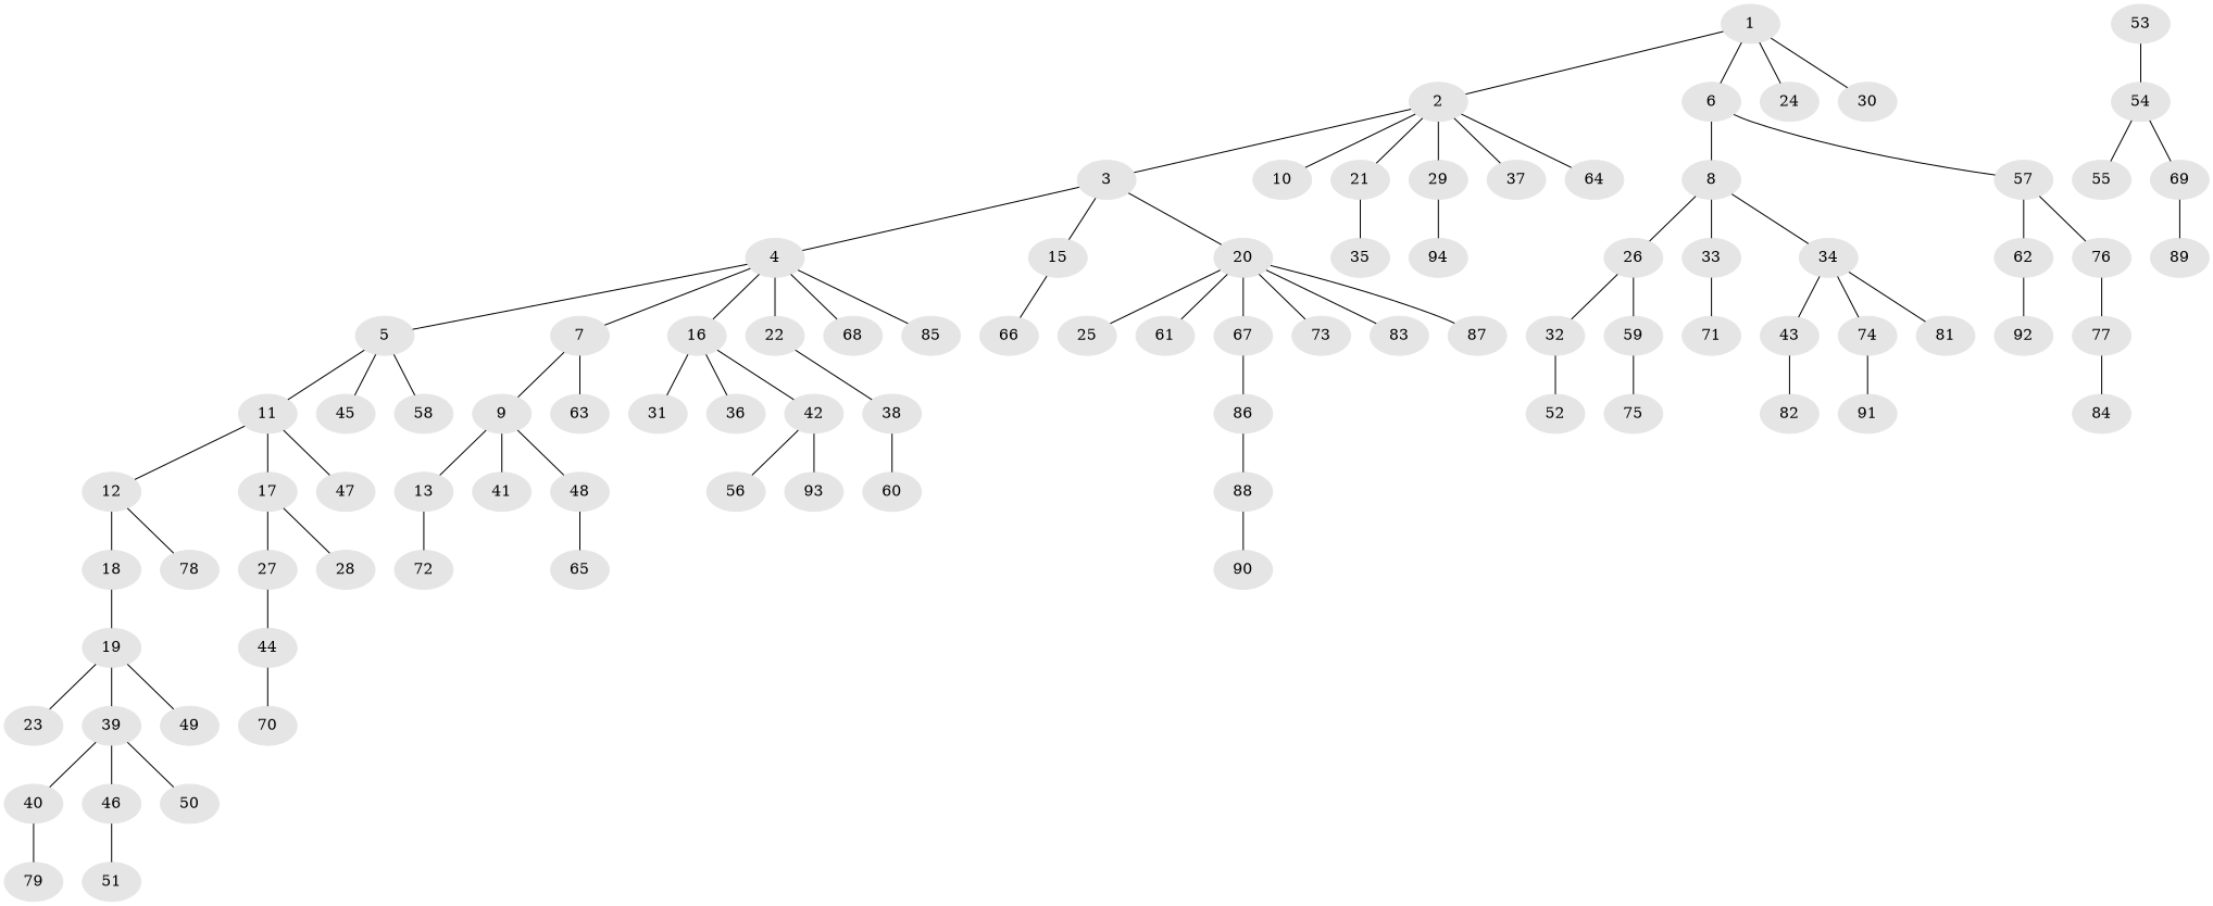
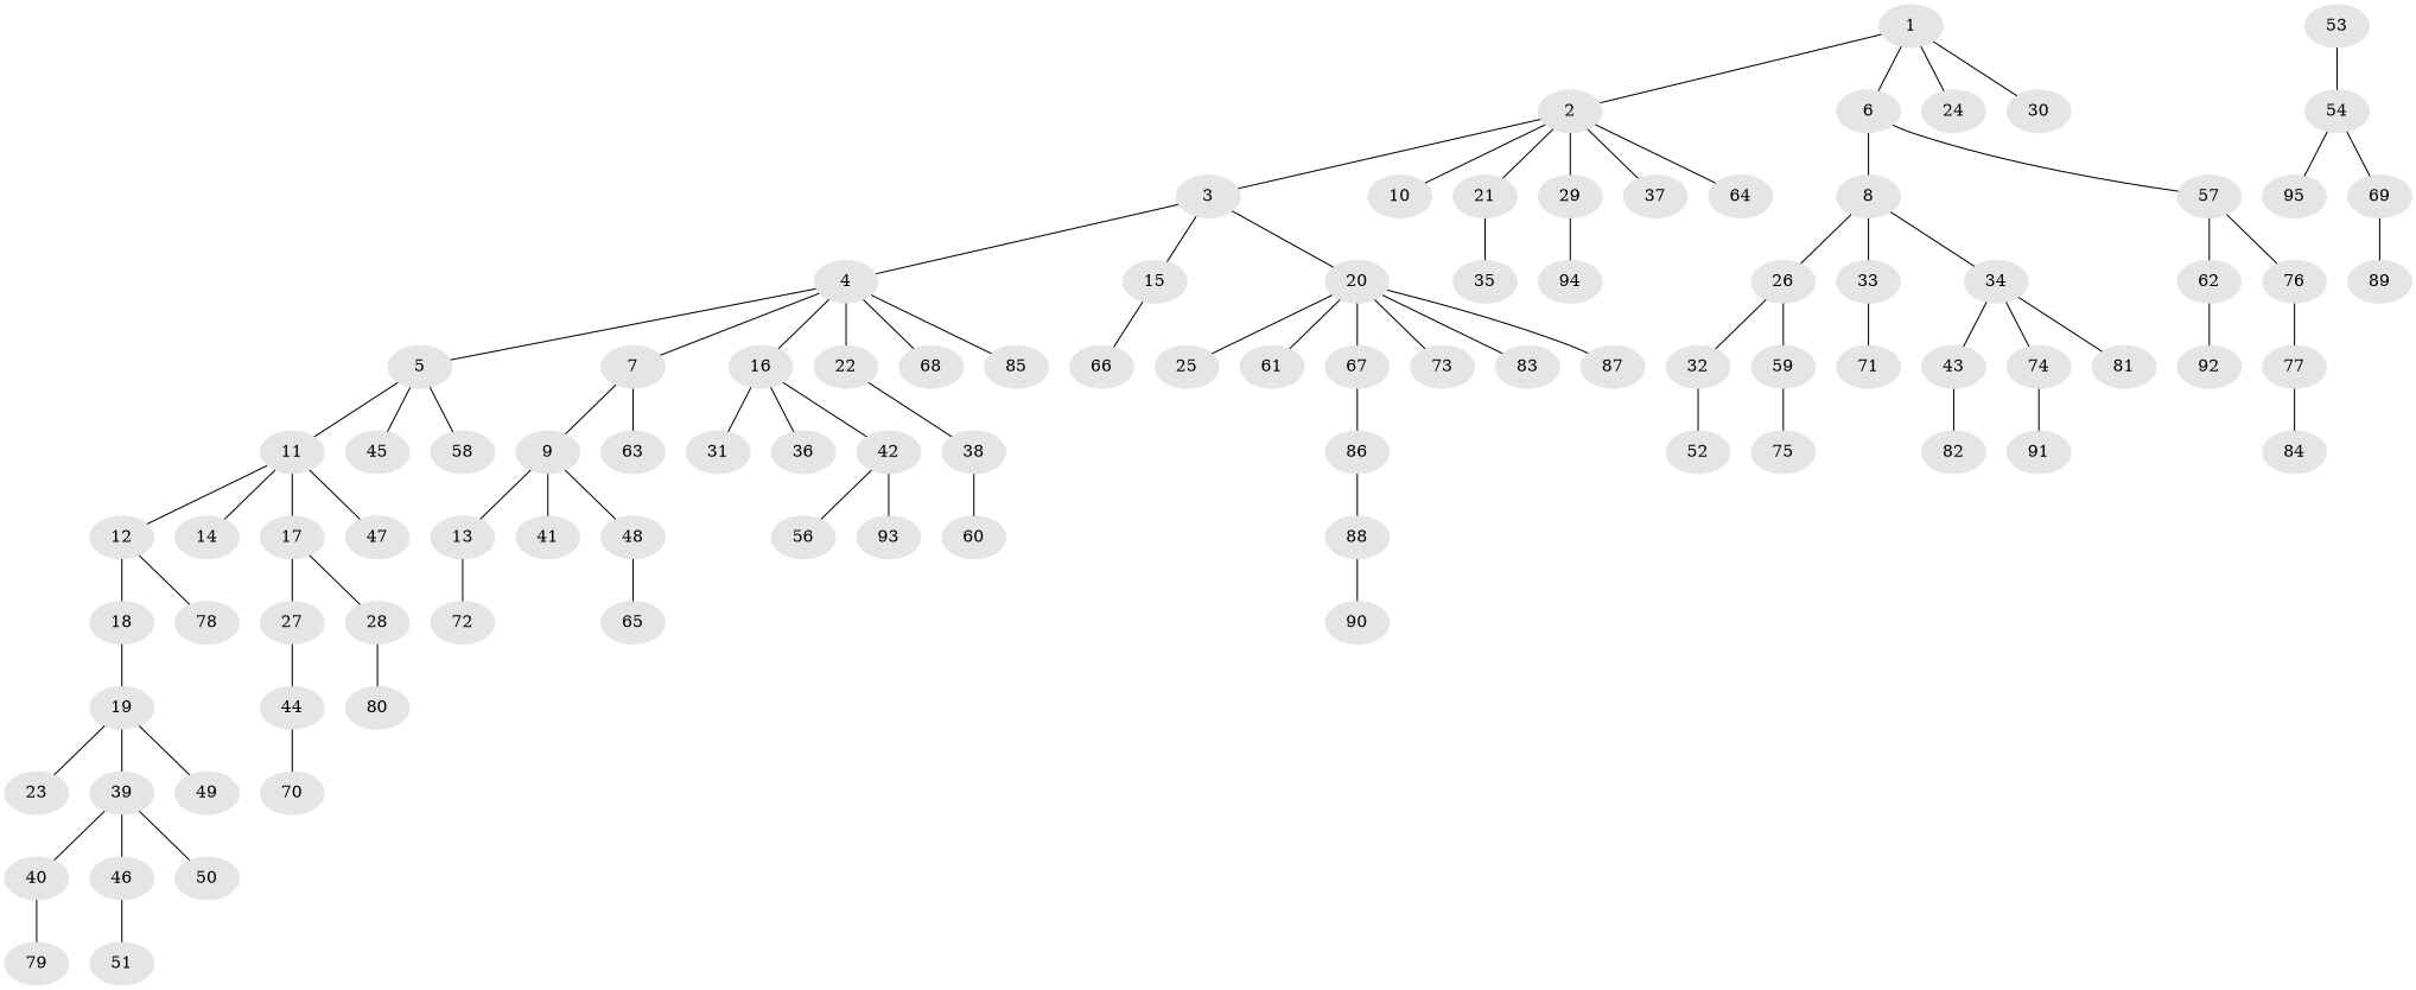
  graph {
    node [color=gray90 style=filled]
    1
    2
    6
    24
    30
    3
    10
    21
    29
    37
    64
    8
    57
    4
    15
    20
    35
    94
    5
    7
    16
    22
    68
    85
    66
    25
    61
    67
    73
    83
    87
    11
    45
    58
    9
    63
    31
    36
    42
    38
    12
+   14
    17
    47
    26
    33
    34
    62
    76
    13
    41
    48
    32
    59
    71
    43
    74
    81
    72
    65
    18
    78
    27
    28
    19
    53
    54
    56
    93
    44
+   80
    23
    39
    49
    40
    46
    50
    86
    60
    52
    75
    70
    82
    91
    79
    51
-   55
+   55 [label=95]
    69
    89
    92
    77
    88
    84
    90
    1 -- 2
    1 -- 6
    1 -- 24
    1 -- 30
    2 -- 3
    2 -- 10
    2 -- 21
    2 -- 29
    2 -- 37
    2 -- 64
    6 -- 8
    6 -- 57
    3 -- 4
    3 -- 15
    3 -- 20
    21 -- 35
    29 -- 94
    8 -- 26
    8 -- 33
    8 -- 34
    57 -- 62
    57 -- 76
    4 -- 5
    4 -- 7
    4 -- 16
    4 -- 22
    4 -- 68
    4 -- 85
    15 -- 66
    20 -- 25
    20 -- 61
    20 -- 67
    20 -- 73
    20 -- 83
    20 -- 87
    5 -- 11
    5 -- 45
    5 -- 58
    7 -- 9
    7 -- 63
    16 -- 31
    16 -- 36
    16 -- 42
    22 -- 38
    67 -- 86
    11 -- 12
+   11 -- 14
    11 -- 17
    11 -- 47
    9 -- 13
    9 -- 41
    9 -- 48
    42 -- 56
    42 -- 93
    38 -- 60
    12 -- 18
    12 -- 78
    17 -- 27
    17 -- 28
    26 -- 32
    26 -- 59
    33 -- 71
    34 -- 43
    34 -- 74
    34 -- 81
    62 -- 92
    76 -- 77
    13 -- 72
    48 -- 65
    32 -- 52
    59 -- 75
    43 -- 82
    74 -- 91
    18 -- 19
    27 -- 44
+   28 -- 80
    19 -- 23
    19 -- 39
    19 -- 49
    53 -- 54
    54 -- 55
    54 -- 69
    44 -- 70
    39 -- 40
    39 -- 46
    39 -- 50
    40 -- 79
    46 -- 51
    86 -- 88
    69 -- 89
    77 -- 84
    88 -- 90
  }
